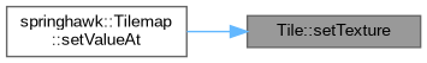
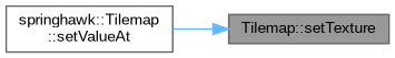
  digraph {
    rankdir=RL
    fontname="Liberation Sans"
    node [fontname="Liberation Sans" fontsize=10 shape=box style=filled]
-   n1 [color=gray40 fillcolor=grey60 fontcolor=black height=0.2 label="Tile::setTexture" width=0.4]
+   n1 [color=gray40 fillcolor=grey60 fontcolor=black height=0.2 label="Tilemap::setTexture" width=0.4]
    n2 [color=grey40 fillcolor=white height=0.2 label="springhawk::Tilemap\l::setValueAt" width=0.4]
    n1 -> n2 [color=steelblue1 dir=back fontname="Liberation Sans" fontsize=10 labelfontname=Helvetica labelfontsize=10 style=solid]
  }
